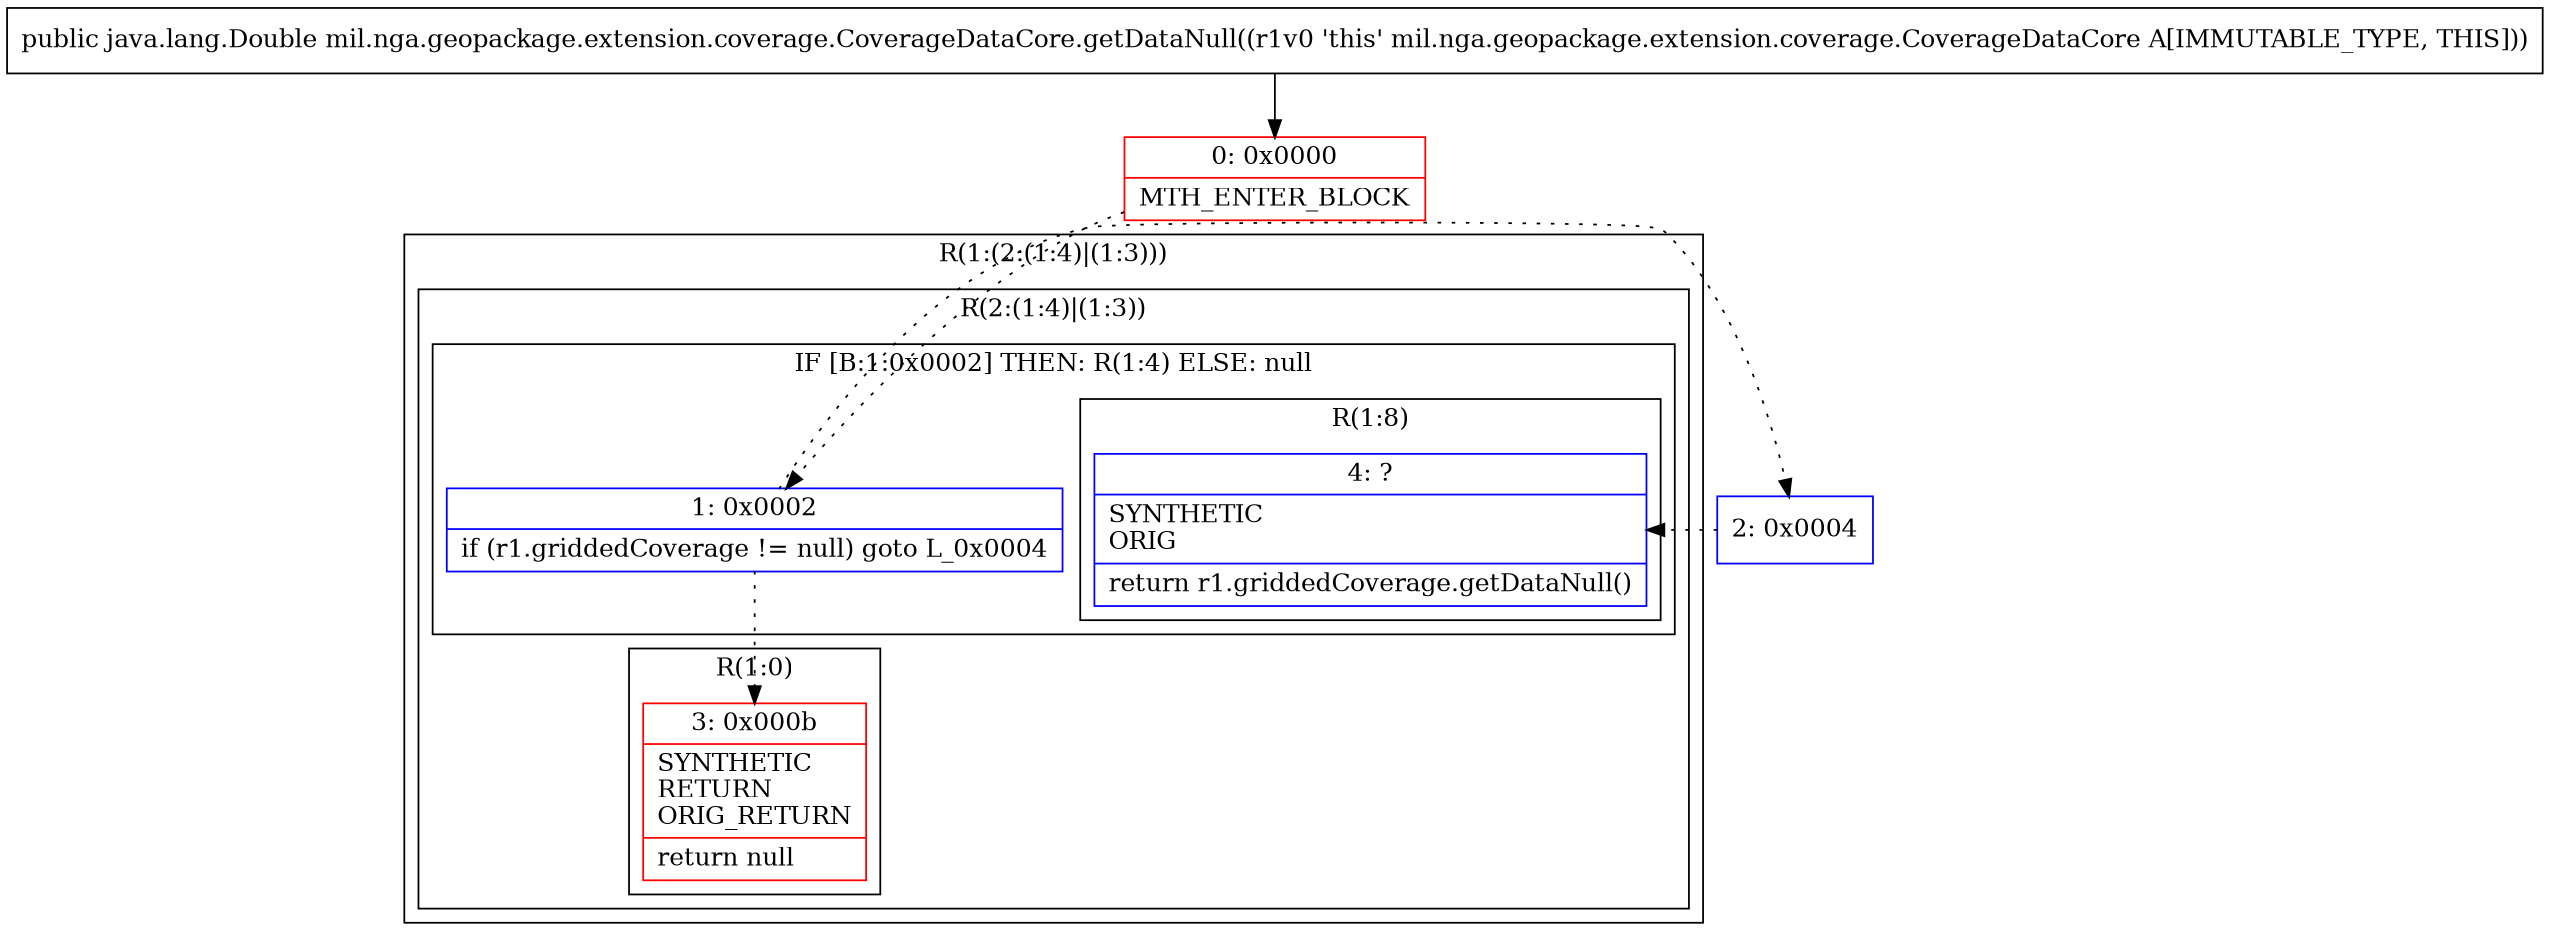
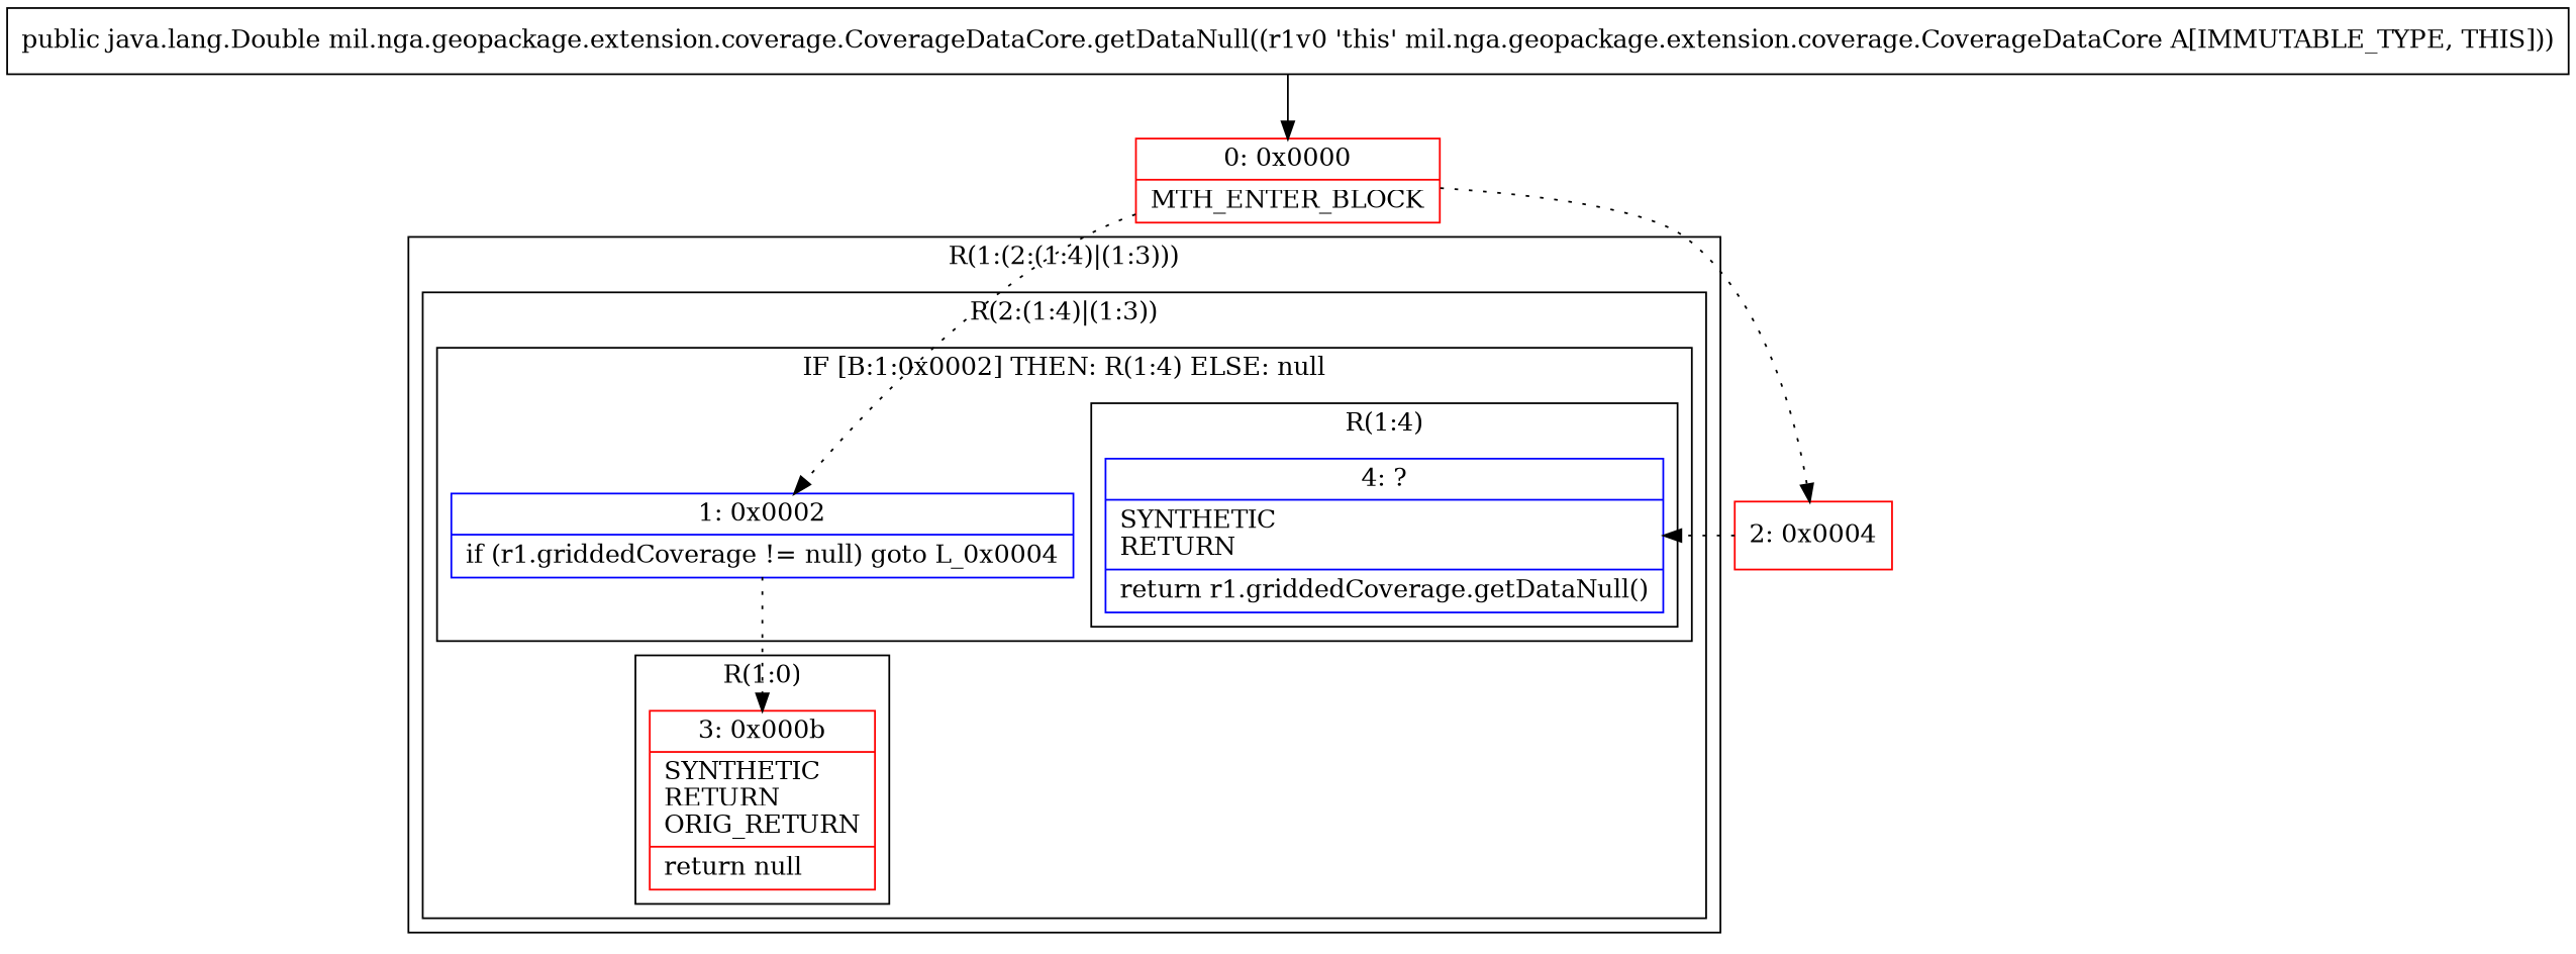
  digraph {
    node [color=red shape=record]
    edge [style=dotted]
-   n1 [color=blue label="{4\:\ ?|SYNTHETIC\lORIG\l|return r1.griddedCoverage.getDataNull()\l}"]
+   n1 [color=blue label="{4\:\ ?|SYNTHETIC\lRETURN\l|return r1.griddedCoverage.getDataNull()\l}"]
    n2 [color=blue label="{1\:\ 0x0002|if (r1.griddedCoverage != null) goto L_0x0004\l}"]
    n3 [label="{3\:\ 0x000b|SYNTHETIC\lRETURN\lORIG_RETURN\l|return null\l}"]
-   n4 [color=blue label="{2\:\ 0x0004}"]
+   n4 [label="{2\:\ 0x0004}"]
    n5 [label="{0\:\ 0x0000|MTH_ENTER_BLOCK\l}"]
    n6 [label="{public java.lang.Double mil.nga.geopackage.extension.coverage.CoverageDataCore.getDataNull((r1v0 'this' mil.nga.geopackage.extension.coverage.CoverageDataCore A[IMMUTABLE_TYPE, THIS])) }" color=""]
    subgraph cluster_1 {
      label="R(1:(2:(1:4)|(1:3)))"
      subgraph cluster_2 {
        label="R(2:(1:4)|(1:3))"
        subgraph cluster_3 {
          label="IF [B:1:0x0002] THEN: R(1:4) ELSE: null"
          n2
          subgraph cluster_4 {
-           label="R(1:8)"
+           label="R(1:4)"
            n1
          }
        }
        subgraph cluster_5 {
          label="R(1:0)"
          n3
        }
      }
    }
    n2 -> n3
-   n2 -> n4
+   n5 -> n4
    n4 -> n1
    n5 -> n2
    n6 -> n5 [style=solid]
  }
